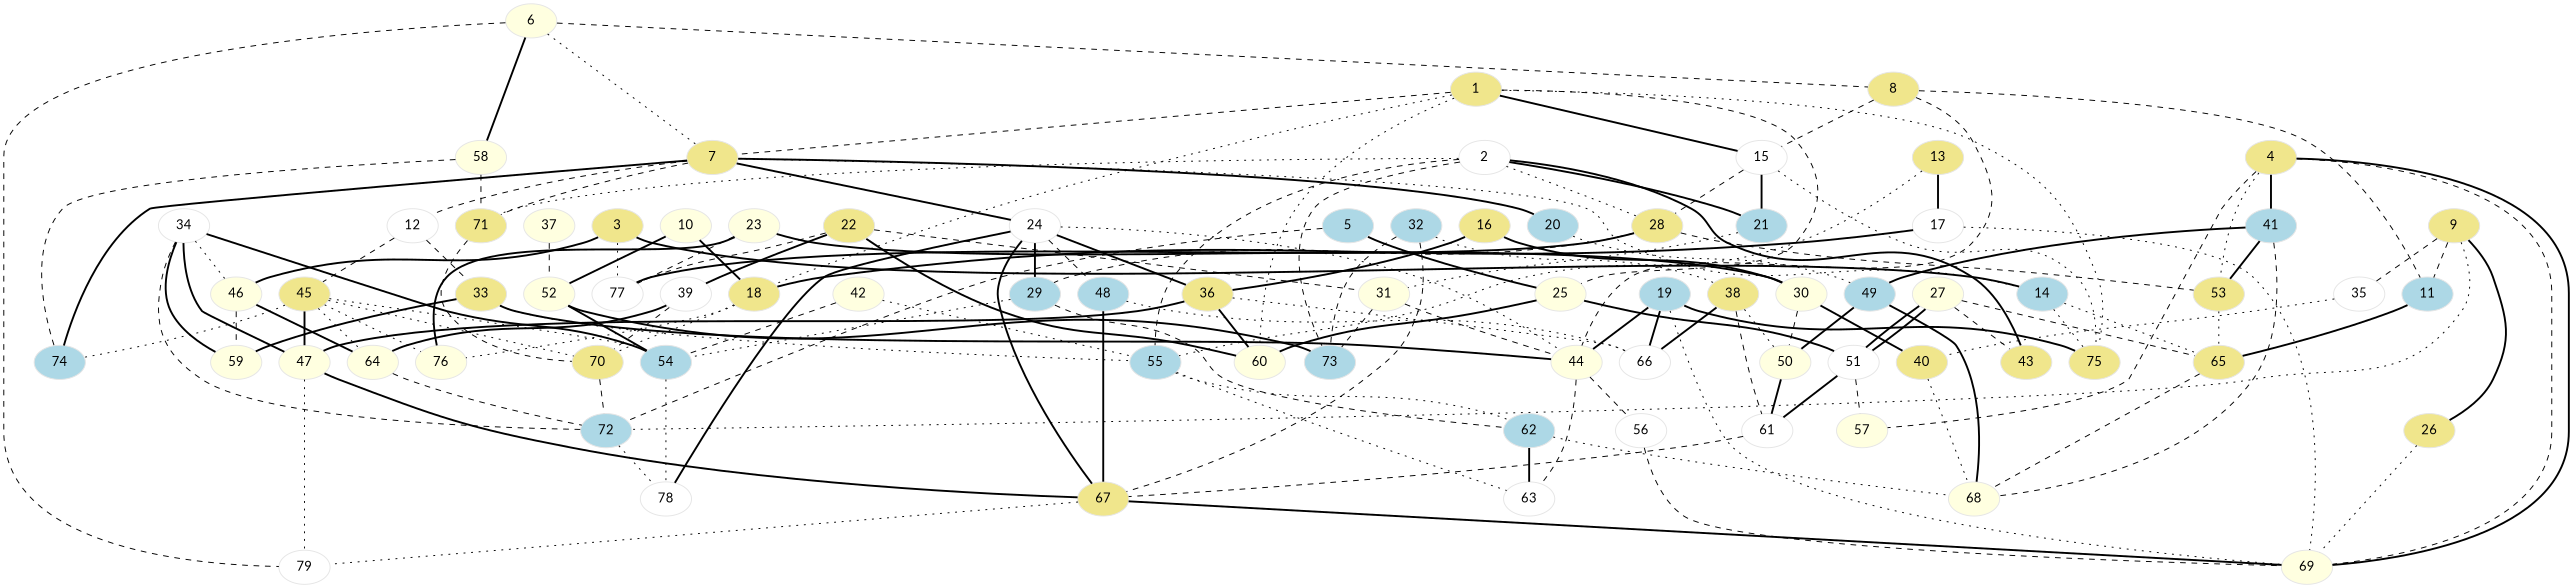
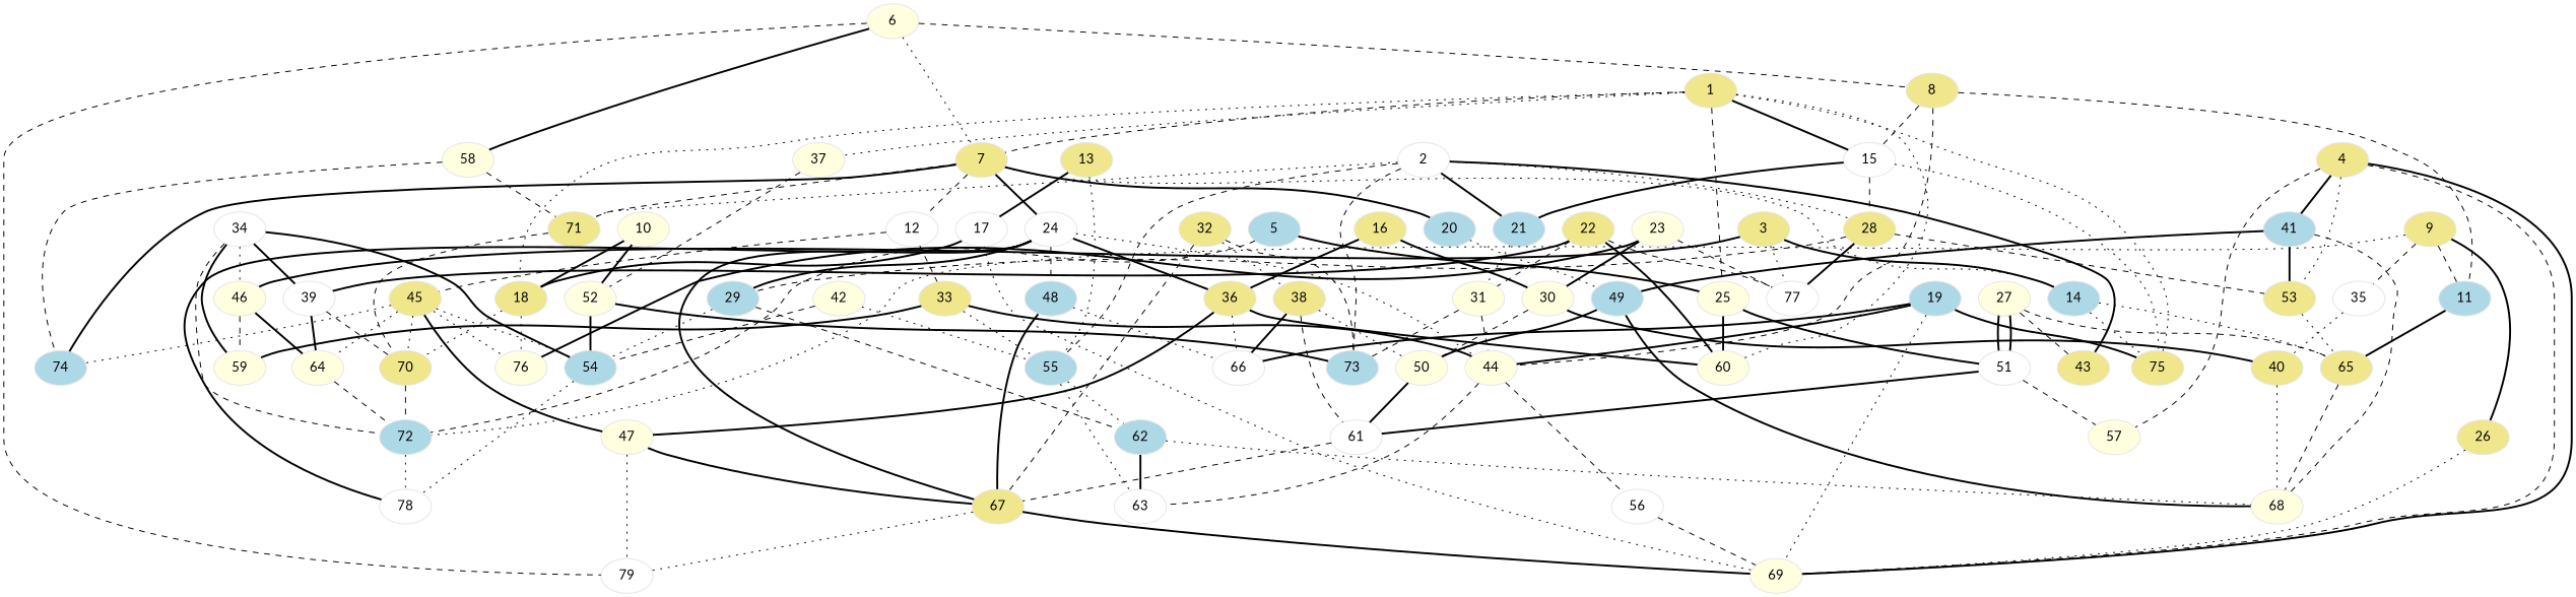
  graph {
    fontname=Lato
    node [color=gray90 fillcolor=khaki fontname=Lato style=filled]
    edge [fontname=Lato style=bold]
    1
    7
    15 [fillcolor=white]
    18
    25 [fillcolor=lightyellow]
    37 [fillcolor=lightyellow]
    60 [fillcolor=lightyellow]
    75
    71
    14 [fillcolor=lightblue]
    12 [fillcolor=white]
    20 [fillcolor=lightblue]
    24 [fillcolor=white]
    74 [fillcolor=lightblue]
    21 [fillcolor=lightblue]
    28
    70
    76 [fillcolor=lightyellow]
    51 [fillcolor=white]
    52 [fillcolor=lightyellow]
    2 [fillcolor=white]
    43
    55 [fillcolor=lightblue]
    73 [fillcolor=lightblue]
    31 [fillcolor=lightyellow]
    77 [fillcolor=white]
    53
    29 [fillcolor=lightblue]
    62 [fillcolor=lightblue]
    63 [fillcolor=white]
    3
    46 [fillcolor=lightyellow]
    65
    59 [fillcolor=lightyellow]
    64 [fillcolor=lightyellow]
    41 [fillcolor=lightblue]
    4
    57 [fillcolor=lightyellow]
    69 [fillcolor=lightyellow]
    49 [fillcolor=lightblue]
    68 [fillcolor=lightyellow]
    5 [fillcolor=lightblue]
    72 [fillcolor=lightblue]
    78 [fillcolor=white]
    6 [fillcolor=lightyellow]
    8
    58 [fillcolor=lightyellow]
    79 [fillcolor=white]
    11 [fillcolor=lightblue]
    44 [fillcolor=lightyellow]
    33
    45
    36
    48 [fillcolor=lightblue]
    67
    56 [fillcolor=white]
    9
    26
    35 [fillcolor=white]
    40
    10 [fillcolor=lightyellow]
    54 [fillcolor=lightblue]
    47 [fillcolor=lightyellow]
    13
    17 [fillcolor=white]
    30 [fillcolor=lightyellow]
    16
    50 [fillcolor=lightyellow]
    66 [fillcolor=white]
    19 [fillcolor=lightblue]
    22
    39 [fillcolor=white]
    23 [fillcolor=lightyellow]
    61 [fillcolor=white]
    27 [fillcolor=lightyellow]
-   32 [fillcolor=lightblue]
+   32
    38
    34 [fillcolor=white]
    42 [fillcolor=lightyellow]
    1 -- 7 [style=dashed]
    1 -- 15
    1 -- 18 [style=dotted]
    1 -- 25 [style=dashed]
+   1 -- 37 [style=dotted]
    1 -- 60 [style=dotted]
    1 -- 75 [style=dotted]
    7 -- 71 [style=dashed]
    7 -- 14 [style=dotted]
    7 -- 12 [style=dashed]
    7 -- 20
    7 -- 24
    7 -- 74
    15 -- 75 [style=dotted]
    15 -- 21
    15 -- 28 [style=dashed]
    18 -- 70 [style=dotted]
    18 -- 76 [style=dotted]
    25 -- 60
    25 -- 51
    37 -- 52 [style=dashed]
    71 -- 70 [style=dashed]
    14 -- 75 [style=dotted]
    14 -- 65 [style=dotted]
    12 -- 33 [style=dashed]
    12 -- 45 [style=dashed]
    20 -- 49 [style=dotted]
    24 -- 29
    24 -- 78
    24 -- 44 [style=dotted]
    24 -- 36
    24 -- 48 [style=dashed]
    24 -- 67
    21 -- 31 [style=dotted]
    28 -- 77
    28 -- 53 [style=dashed]
    28 -- 29 [style=dashed]
    70 -- 72 [style=dashed]
    51 -- 57 [style=dashed]
    51 -- 61
    52 -- 73
    52 -- 54
    2 -- 71 [style=dotted]
    2 -- 21
    2 -- 28 [style=dotted]
    2 -- 43
    2 -- 55 [style=dashed]
    2 -- 73 [style=dashed]
    55 -- 62 [style=dotted]
    55 -- 63 [style=dotted]
    31 -- 73 [style=dashed]
    31 -- 44 [style=dashed]
    53 -- 65 [style=dotted]
    29 -- 62 [style=dashed]
    29 -- 54 [style=dotted]
    62 -- 63
    62 -- 68 [style=dotted]
    3 -- 14
    3 -- 77 [style=dotted]
    3 -- 46
    46 -- 59 [style=dashed]
    46 -- 64
    65 -- 68 [style=dashed]
    64 -- 72 [style=dashed]
    41 -- 53
    41 -- 49
    41 -- 68 [style=dashed]
    4 -- 53 [style=dotted]
    4 -- 41
    4 -- 57 [style=dashed]
    4 -- 69 [style=dashed]
    4 -- 69
    49 -- 68
    49 -- 50
    5 -- 25
    5 -- 72 [style=dashed]
    72 -- 78 [style=dotted]
    6 -- 7 [style=dotted]
    6 -- 8 [style=dashed]
    6 -- 58
    6 -- 79 [style=dashed]
    8 -- 15 [style=dashed]
    8 -- 11 [style=dashed]
    8 -- 44 [style=dashed]
    58 -- 71 [style=dashed]
    58 -- 74 [style=dashed]
    11 -- 65
    44 -- 63 [style=dashed]
    44 -- 56 [style=dashed]
    33 -- 55 [style=dotted]
    33 -- 59
    33 -- 44
    45 -- 74 [style=dotted]
    45 -- 70 [style=dotted]
    45 -- 76 [style=dotted]
    45 -- 64 [style=dotted]
    45 -- 54 [style=dotted]
    45 -- 47
    36 -- 60
    36 -- 47
    36 -- 66 [style=dotted]
    48 -- 67
    48 -- 66 [style=dotted]
    67 -- 69
    67 -- 79 [style=dotted]
    56 -- 69 [style=dashed]
    9 -- 72 [style=dotted]
    9 -- 11 [style=dashed]
    9 -- 26
    9 -- 35 [style=dashed]
    26 -- 69 [style=dotted]
    35 -- 40 [style=dotted]
    40 -- 68 [style=dotted]
    10 -- 18
    10 -- 52
    54 -- 78 [style=dotted]
    47 -- 79 [style=dotted]
    47 -- 67
    13 -- 55 [style=dotted]
    13 -- 17
    17 -- 18
    17 -- 69 [style=dotted]
    30 -- 40
    30 -- 50 [style=dashed]
    16 -- 36
    16 -- 30
    50 -- 61
    19 -- 75
    19 -- 69 [style=dotted]
    19 -- 44
    19 -- 66
    22 -- 60
    22 -- 31 [style=dashed]
    22 -- 77 [style=dashed]
    22 -- 39
    39 -- 70 [style=dashed]
    39 -- 64
    23 -- 76
    23 -- 77 [style=dashed]
    23 -- 30
    61 -- 67 [style=dashed]
    27 -- 51
    27 -- 51
    27 -- 43 [style=dashed]
    27 -- 65 [style=dashed]
    32 -- 73 [style=dashed]
    32 -- 67 [style=dashed]
    32 -- 38 [style=dotted]
    38 -- 50 [style=dotted]
    38 -- 66
    38 -- 61 [style=dashed]
    34 -- 46 [style=dotted]
    34 -- 59
    34 -- 72 [style=dashed]
    34 -- 54
-   34 -- 47
+   34 -- 39
    42 -- 55 [style=dotted]
    42 -- 54 [style=dashed]
  }
